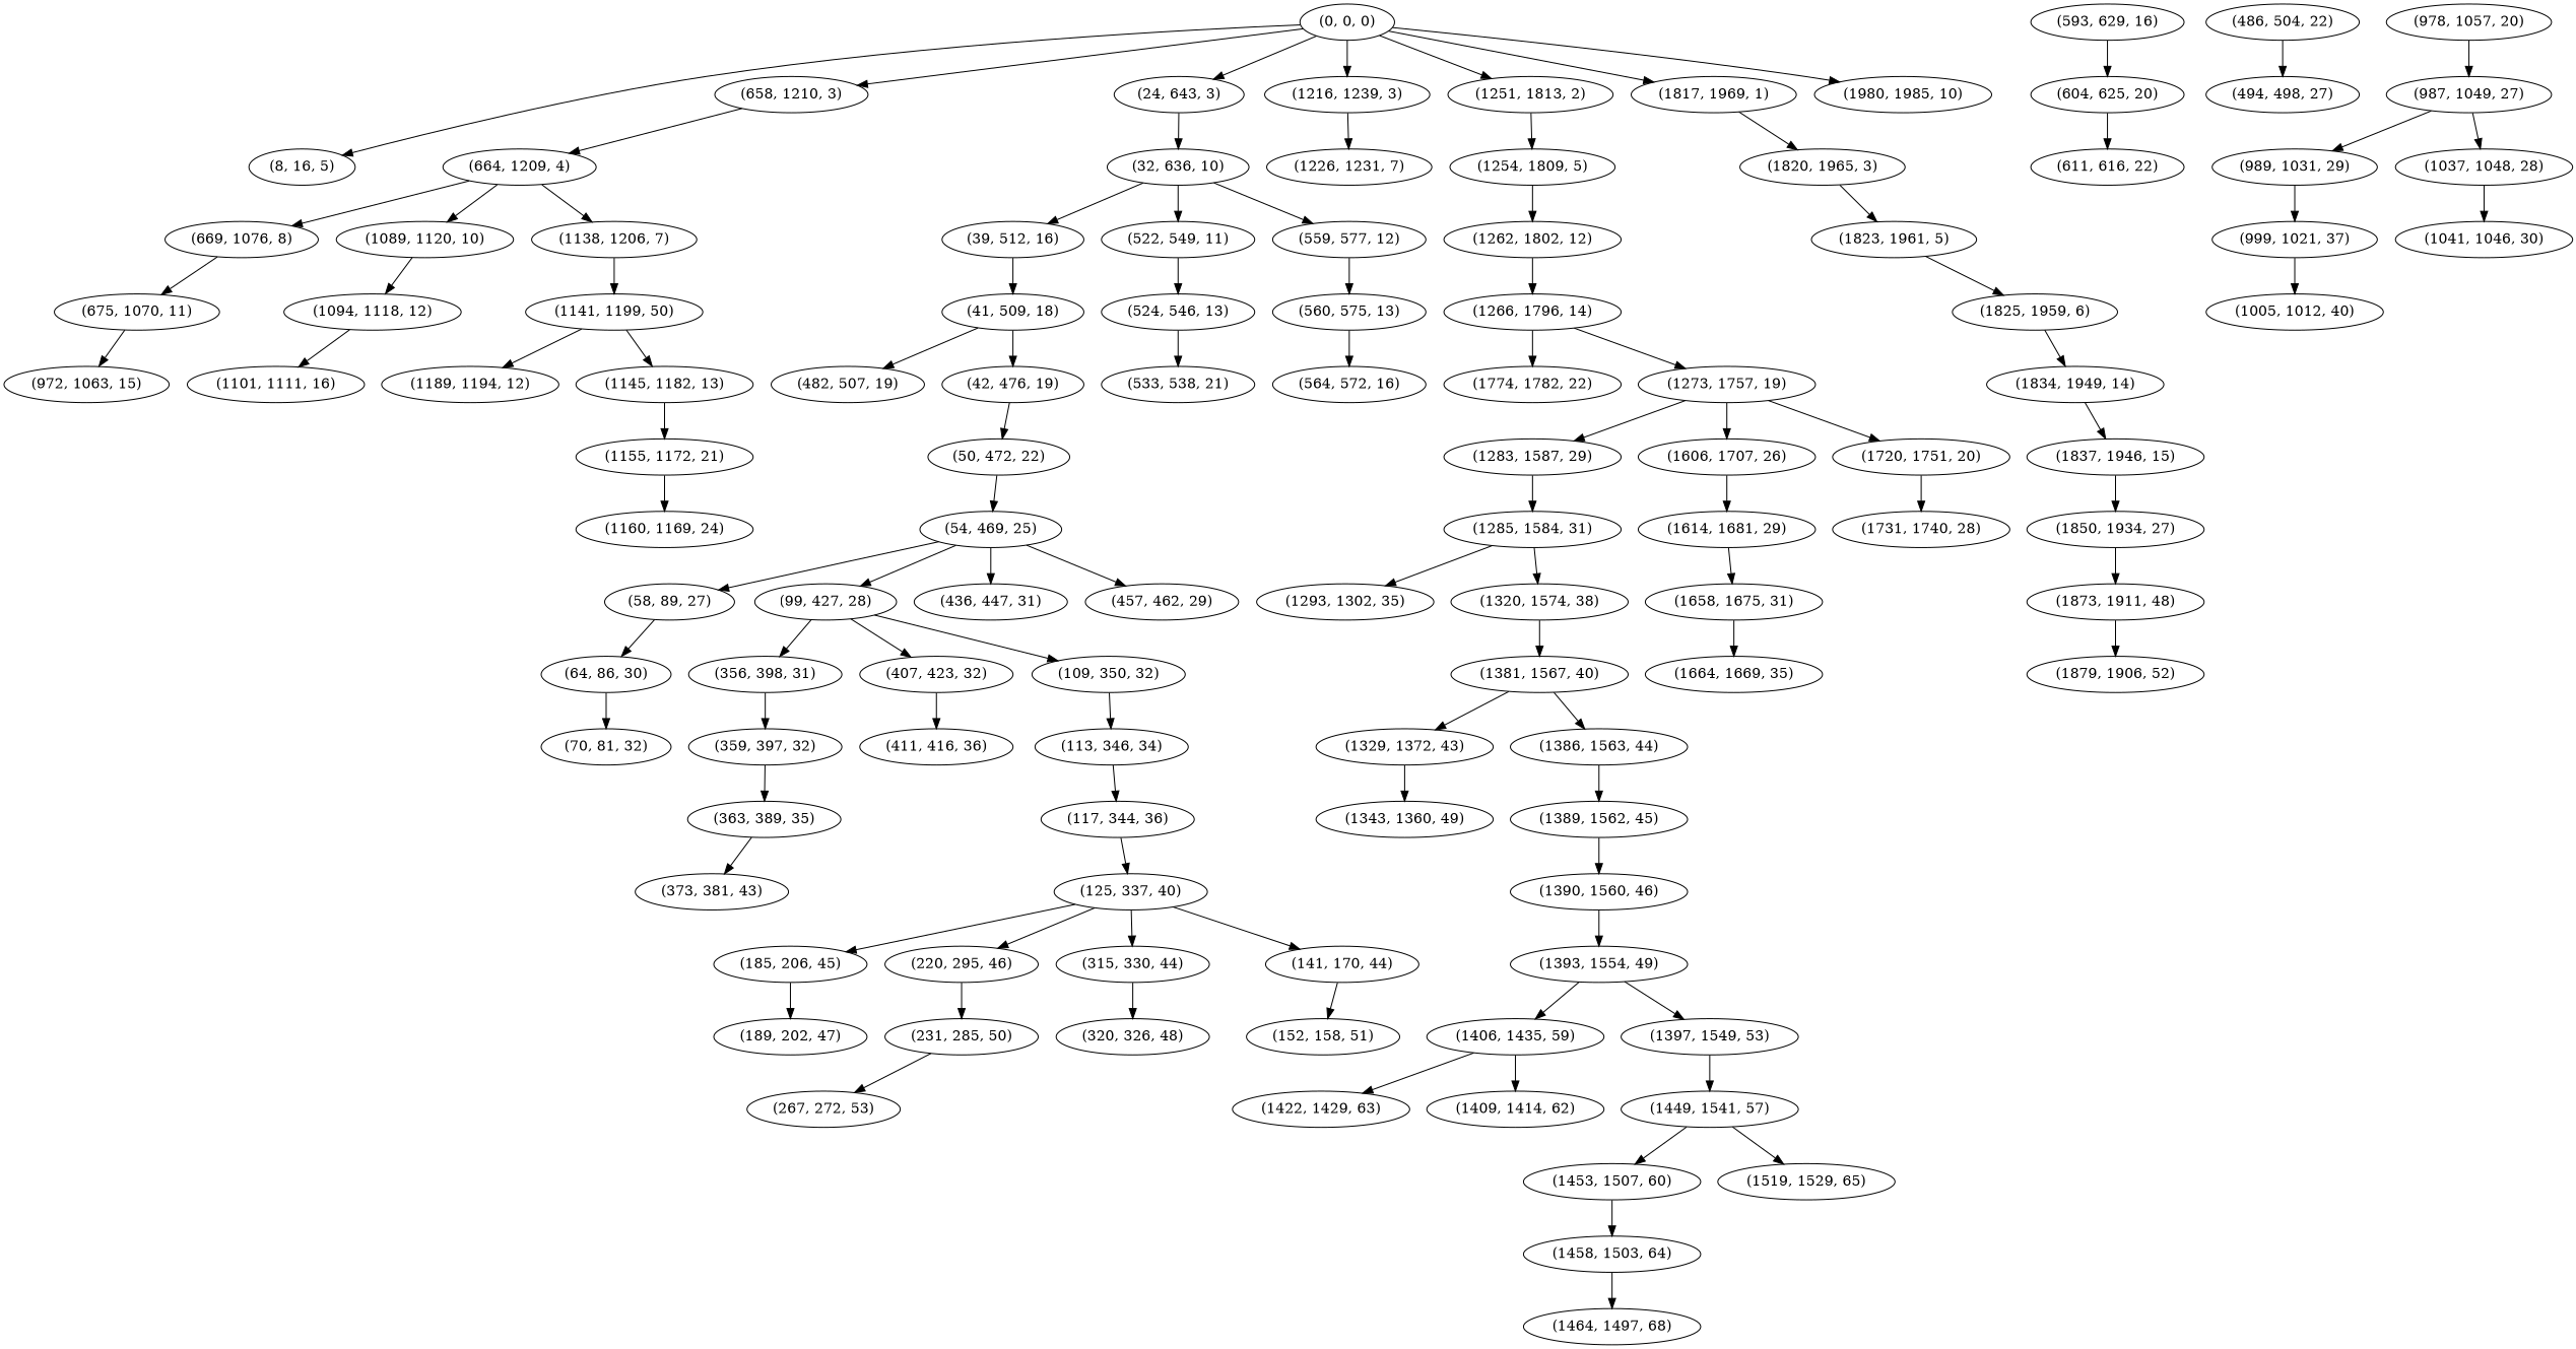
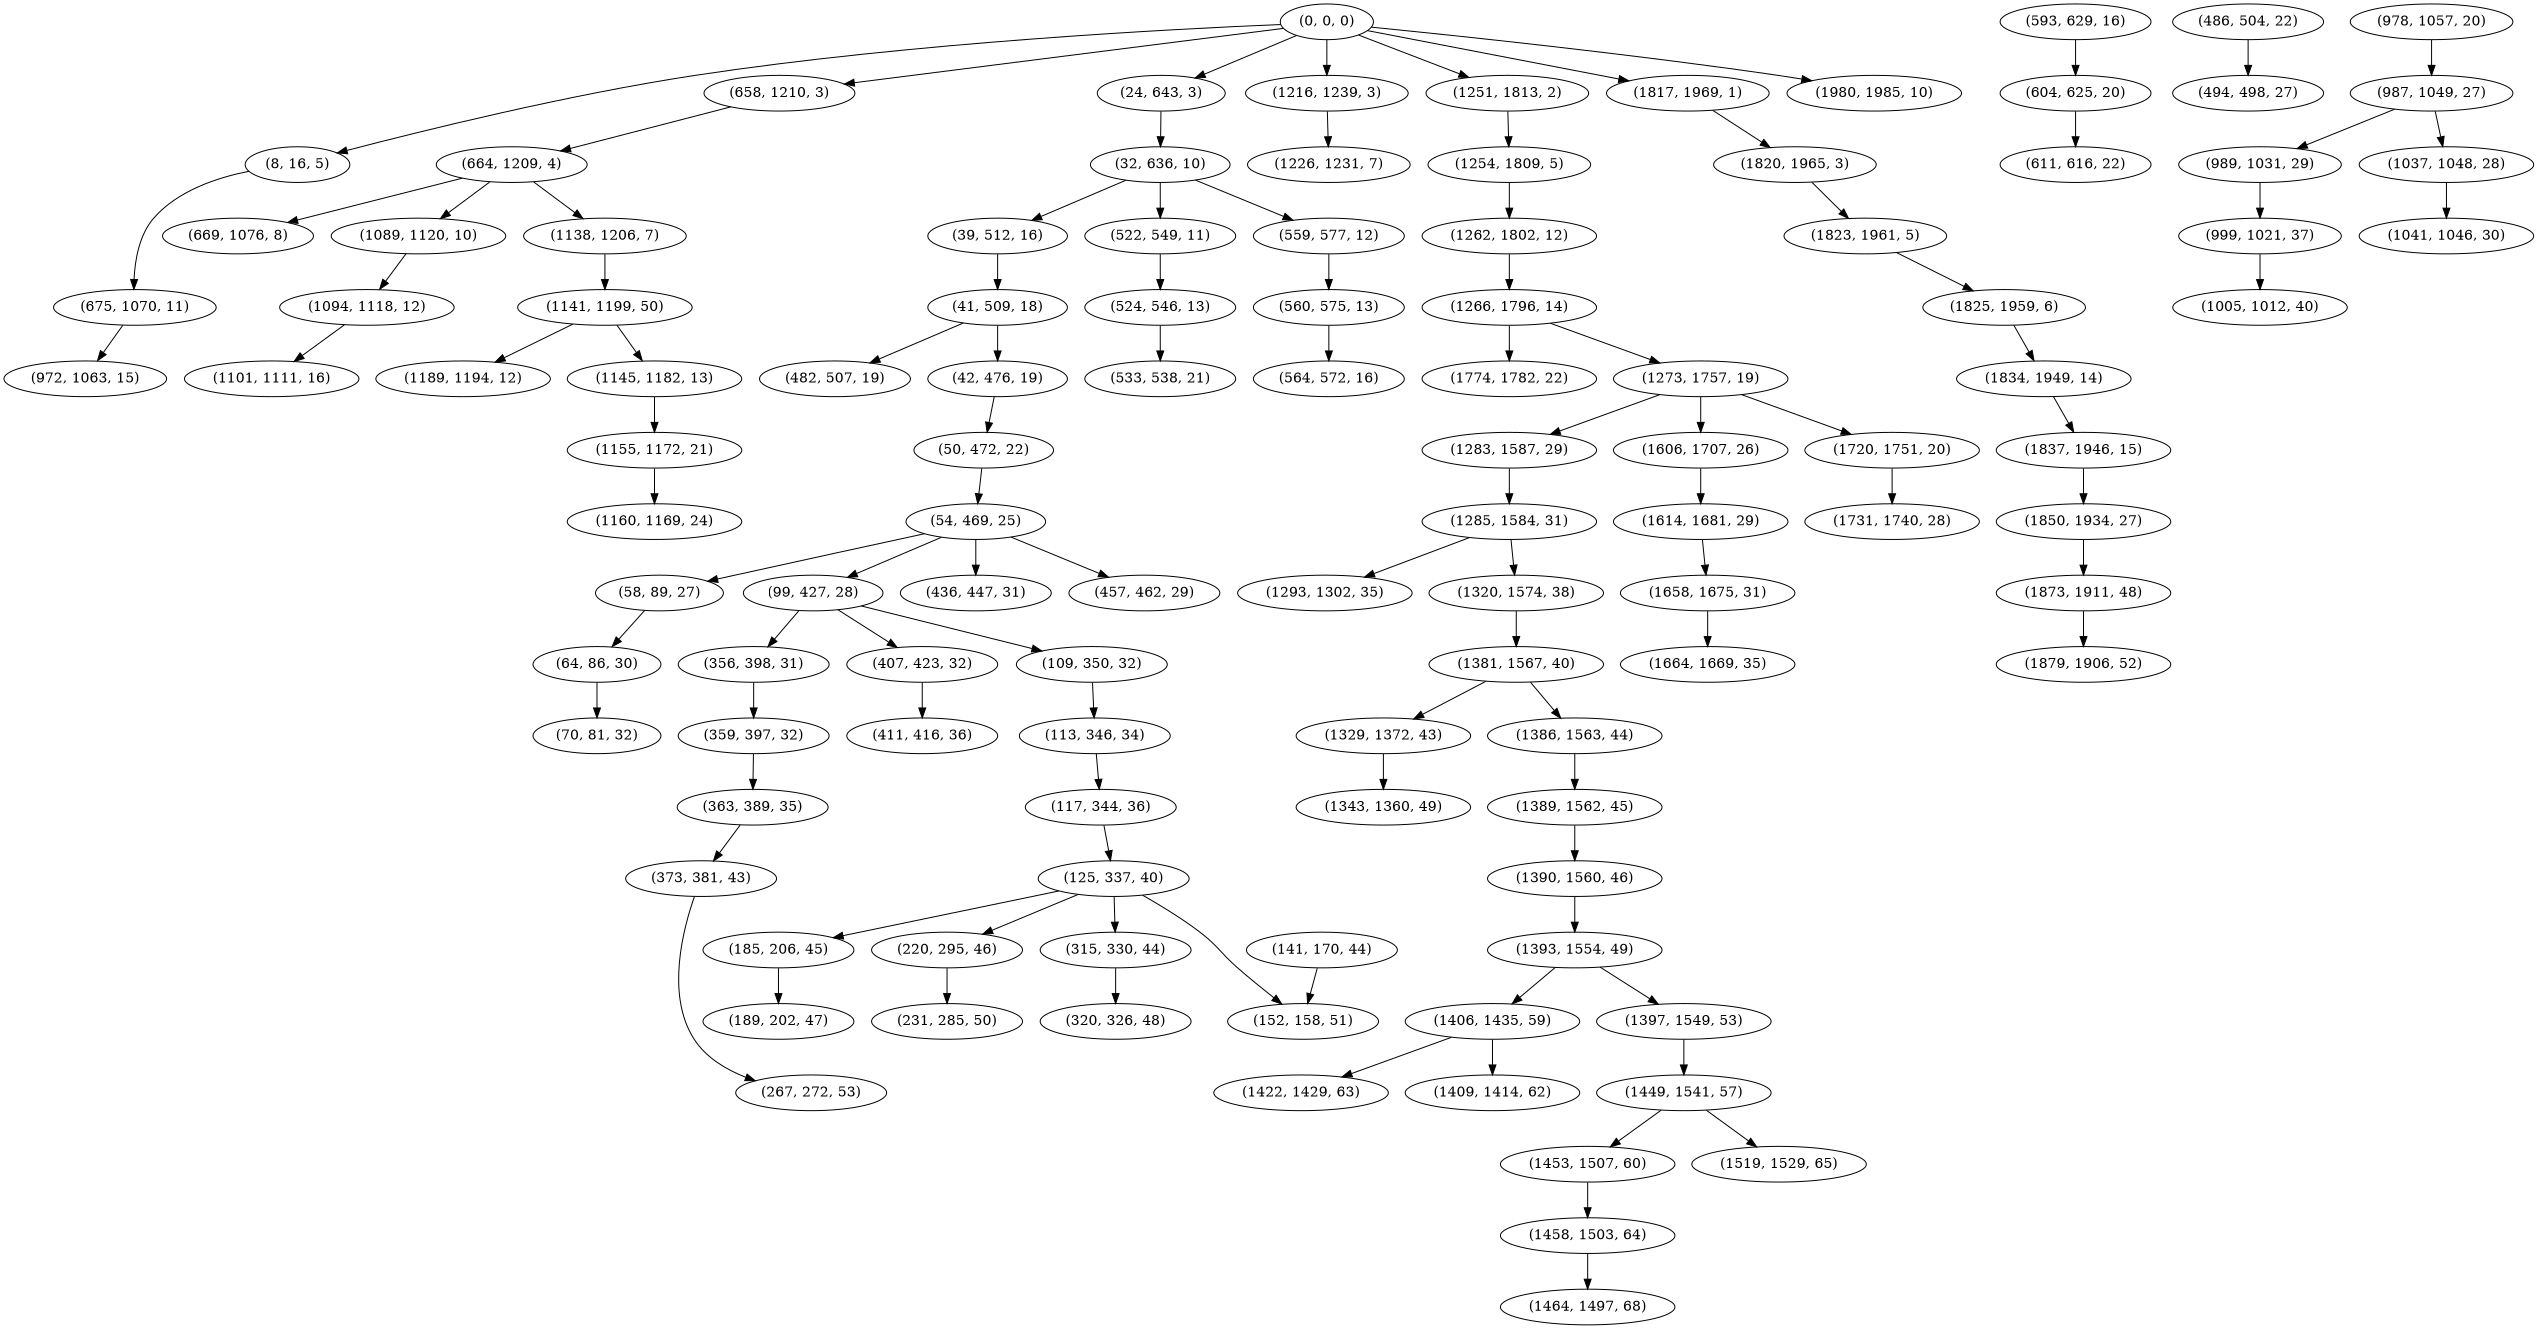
  digraph {
    "(0, 0, 0)"
    "(8, 16, 5)"
    "(24, 643, 3)"
    "(658, 1210, 3)"
    "(1216, 1239, 3)"
    "(1251, 1813, 2)"
    "(1817, 1969, 1)"
    "(1980, 1985, 10)"
    "(32, 636, 10)"
    "(664, 1209, 4)"
    "(1226, 1231, 7)"
    "(1254, 1809, 5)"
    "(1820, 1965, 3)"
    "(39, 512, 16)"
    "(522, 549, 11)"
    "(559, 577, 12)"
    "(41, 509, 18)"
    "(524, 546, 13)"
    "(560, 575, 13)"
    "(593, 629, 16)"
    "(604, 625, 20)"
    "(42, 476, 19)"
    "(482, 507, 19)"
    "(50, 472, 22)"
    "(54, 469, 25)"
    "(58, 89, 27)"
    "(99, 427, 28)"
    "(436, 447, 31)"
    "(457, 462, 29)"
    "(64, 86, 30)"
    "(109, 350, 32)"
    "(356, 398, 31)"
    "(407, 423, 32)"
    "(70, 81, 32)"
    "(113, 346, 34)"
    "(359, 397, 32)"
    "(411, 416, 36)"
    "(117, 344, 36)"
    "(125, 337, 40)"
    "(141, 170, 44)"
    "(185, 206, 45)"
    "(220, 295, 46)"
    "(315, 330, 44)"
    "(152, 158, 51)"
    "(189, 202, 47)"
    "(231, 285, 50)"
    "(320, 326, 48)"
    "(267, 272, 53)"
    "(363, 389, 35)"
    "(373, 381, 43)"
    "(486, 504, 22)"
    "(494, 498, 27)"
    "(533, 538, 21)"
    "(564, 572, 16)"
    "(611, 616, 22)"
    "(669, 1076, 8)"
    "(1089, 1120, 10)"
    "(1138, 1206, 7)"
    "(675, 1070, 11)"
    "(1094, 1118, 12)"
    n61 [label="(1141, 1199, 50)"]
    "(972, 1063, 15)"
    "(978, 1057, 20)"
    "(987, 1049, 27)"
    "(989, 1031, 29)"
    "(1037, 1048, 28)"
    "(999, 1021, 37)"
    "(1041, 1046, 30)"
    "(1005, 1012, 40)"
    "(1101, 1111, 16)"
    "(1145, 1182, 13)"
    "(1189, 1194, 12)"
    "(1155, 1172, 21)"
    "(1160, 1169, 24)"
    "(1262, 1802, 12)"
    "(1266, 1796, 14)"
    "(1273, 1757, 19)"
    "(1774, 1782, 22)"
    "(1283, 1587, 29)"
    "(1606, 1707, 26)"
    "(1720, 1751, 20)"
    "(1285, 1584, 31)"
    "(1614, 1681, 29)"
    "(1731, 1740, 28)"
    "(1293, 1302, 35)"
    "(1320, 1574, 38)"
    "(1381, 1567, 40)"
    "(1329, 1372, 43)"
    "(1343, 1360, 49)"
    "(1386, 1563, 44)"
    "(1389, 1562, 45)"
    "(1390, 1560, 46)"
    "(1393, 1554, 49)"
    "(1397, 1549, 53)"
    "(1406, 1435, 59)"
    "(1449, 1541, 57)"
    "(1409, 1414, 62)"
    "(1422, 1429, 63)"
    "(1453, 1507, 60)"
    "(1519, 1529, 65)"
    "(1458, 1503, 64)"
    "(1464, 1497, 68)"
    "(1658, 1675, 31)"
    "(1664, 1669, 35)"
    "(1823, 1961, 5)"
    "(1825, 1959, 6)"
    "(1834, 1949, 14)"
    "(1837, 1946, 15)"
    "(1850, 1934, 27)"
    "(1873, 1911, 48)"
    "(1879, 1906, 52)"
    "(0, 0, 0)" -> "(8, 16, 5)"
    "(0, 0, 0)" -> "(24, 643, 3)"
    "(0, 0, 0)" -> "(658, 1210, 3)"
    "(0, 0, 0)" -> "(1216, 1239, 3)"
    "(0, 0, 0)" -> "(1251, 1813, 2)"
    "(0, 0, 0)" -> "(1817, 1969, 1)"
    "(0, 0, 0)" -> "(1980, 1985, 10)"
    "(24, 643, 3)" -> "(32, 636, 10)"
    "(658, 1210, 3)" -> "(664, 1209, 4)"
    "(1216, 1239, 3)" -> "(1226, 1231, 7)"
    "(1251, 1813, 2)" -> "(1254, 1809, 5)"
    "(1817, 1969, 1)" -> "(1820, 1965, 3)"
    "(32, 636, 10)" -> "(39, 512, 16)"
    "(32, 636, 10)" -> "(522, 549, 11)"
    "(32, 636, 10)" -> "(559, 577, 12)"
    "(664, 1209, 4)" -> "(669, 1076, 8)"
    "(664, 1209, 4)" -> "(1089, 1120, 10)"
    "(664, 1209, 4)" -> "(1138, 1206, 7)"
    "(1254, 1809, 5)" -> "(1262, 1802, 12)"
    "(1820, 1965, 3)" -> "(1823, 1961, 5)"
    "(39, 512, 16)" -> "(41, 509, 18)"
    "(522, 549, 11)" -> "(524, 546, 13)"
    "(559, 577, 12)" -> "(560, 575, 13)"
    "(41, 509, 18)" -> "(42, 476, 19)"
    "(41, 509, 18)" -> "(482, 507, 19)"
    "(524, 546, 13)" -> "(533, 538, 21)"
    "(560, 575, 13)" -> "(564, 572, 16)"
    "(593, 629, 16)" -> "(604, 625, 20)"
    "(604, 625, 20)" -> "(611, 616, 22)"
    "(42, 476, 19)" -> "(50, 472, 22)"
    "(50, 472, 22)" -> "(54, 469, 25)"
    "(54, 469, 25)" -> "(58, 89, 27)"
    "(54, 469, 25)" -> "(99, 427, 28)"
    "(54, 469, 25)" -> "(436, 447, 31)"
    "(54, 469, 25)" -> "(457, 462, 29)"
    "(58, 89, 27)" -> "(64, 86, 30)"
    "(99, 427, 28)" -> "(109, 350, 32)"
    "(99, 427, 28)" -> "(356, 398, 31)"
    "(99, 427, 28)" -> "(407, 423, 32)"
    "(64, 86, 30)" -> "(70, 81, 32)"
    "(109, 350, 32)" -> "(113, 346, 34)"
    "(356, 398, 31)" -> "(359, 397, 32)"
    "(407, 423, 32)" -> "(411, 416, 36)"
    "(113, 346, 34)" -> "(117, 344, 36)"
    "(359, 397, 32)" -> "(363, 389, 35)"
    "(117, 344, 36)" -> "(125, 337, 40)"
-   "(125, 337, 40)" -> "(141, 170, 44)"
+   "(125, 337, 40)" -> "(152, 158, 51)"
    "(125, 337, 40)" -> "(185, 206, 45)"
    "(125, 337, 40)" -> "(220, 295, 46)"
    "(125, 337, 40)" -> "(315, 330, 44)"
    "(141, 170, 44)" -> "(152, 158, 51)"
    "(185, 206, 45)" -> "(189, 202, 47)"
    "(220, 295, 46)" -> "(231, 285, 50)"
    "(315, 330, 44)" -> "(320, 326, 48)"
-   "(231, 285, 50)" -> "(267, 272, 53)"
+   "(373, 381, 43)" -> "(267, 272, 53)"
    "(363, 389, 35)" -> "(373, 381, 43)"
    "(486, 504, 22)" -> "(494, 498, 27)"
-   "(669, 1076, 8)" -> "(675, 1070, 11)"
+   "(8, 16, 5)" -> "(675, 1070, 11)"
    "(1089, 1120, 10)" -> "(1094, 1118, 12)"
    "(1138, 1206, 7)" -> n61
    "(675, 1070, 11)" -> "(972, 1063, 15)"
    "(1094, 1118, 12)" -> "(1101, 1111, 16)"
    n61 -> "(1145, 1182, 13)"
    n61 -> "(1189, 1194, 12)"
    "(978, 1057, 20)" -> "(987, 1049, 27)"
    "(987, 1049, 27)" -> "(989, 1031, 29)"
    "(987, 1049, 27)" -> "(1037, 1048, 28)"
    "(989, 1031, 29)" -> "(999, 1021, 37)"
    "(1037, 1048, 28)" -> "(1041, 1046, 30)"
    "(999, 1021, 37)" -> "(1005, 1012, 40)"
    "(1145, 1182, 13)" -> "(1155, 1172, 21)"
    "(1155, 1172, 21)" -> "(1160, 1169, 24)"
    "(1262, 1802, 12)" -> "(1266, 1796, 14)"
    "(1266, 1796, 14)" -> "(1273, 1757, 19)"
    "(1266, 1796, 14)" -> "(1774, 1782, 22)"
    "(1273, 1757, 19)" -> "(1283, 1587, 29)"
    "(1273, 1757, 19)" -> "(1606, 1707, 26)"
    "(1273, 1757, 19)" -> "(1720, 1751, 20)"
    "(1283, 1587, 29)" -> "(1285, 1584, 31)"
    "(1606, 1707, 26)" -> "(1614, 1681, 29)"
    "(1720, 1751, 20)" -> "(1731, 1740, 28)"
    "(1285, 1584, 31)" -> "(1293, 1302, 35)"
    "(1285, 1584, 31)" -> "(1320, 1574, 38)"
    "(1614, 1681, 29)" -> "(1658, 1675, 31)"
    "(1320, 1574, 38)" -> "(1381, 1567, 40)"
    "(1381, 1567, 40)" -> "(1329, 1372, 43)"
    "(1381, 1567, 40)" -> "(1386, 1563, 44)"
    "(1329, 1372, 43)" -> "(1343, 1360, 49)"
    "(1386, 1563, 44)" -> "(1389, 1562, 45)"
    "(1389, 1562, 45)" -> "(1390, 1560, 46)"
    "(1390, 1560, 46)" -> "(1393, 1554, 49)"
    "(1393, 1554, 49)" -> "(1397, 1549, 53)"
    "(1393, 1554, 49)" -> "(1406, 1435, 59)"
    "(1397, 1549, 53)" -> "(1449, 1541, 57)"
    "(1406, 1435, 59)" -> "(1409, 1414, 62)"
    "(1406, 1435, 59)" -> "(1422, 1429, 63)"
    "(1449, 1541, 57)" -> "(1453, 1507, 60)"
    "(1449, 1541, 57)" -> "(1519, 1529, 65)"
    "(1453, 1507, 60)" -> "(1458, 1503, 64)"
    "(1458, 1503, 64)" -> "(1464, 1497, 68)"
    "(1658, 1675, 31)" -> "(1664, 1669, 35)"
    "(1823, 1961, 5)" -> "(1825, 1959, 6)"
    "(1825, 1959, 6)" -> "(1834, 1949, 14)"
    "(1834, 1949, 14)" -> "(1837, 1946, 15)"
    "(1837, 1946, 15)" -> "(1850, 1934, 27)"
    "(1850, 1934, 27)" -> "(1873, 1911, 48)"
    "(1873, 1911, 48)" -> "(1879, 1906, 52)"
  }
